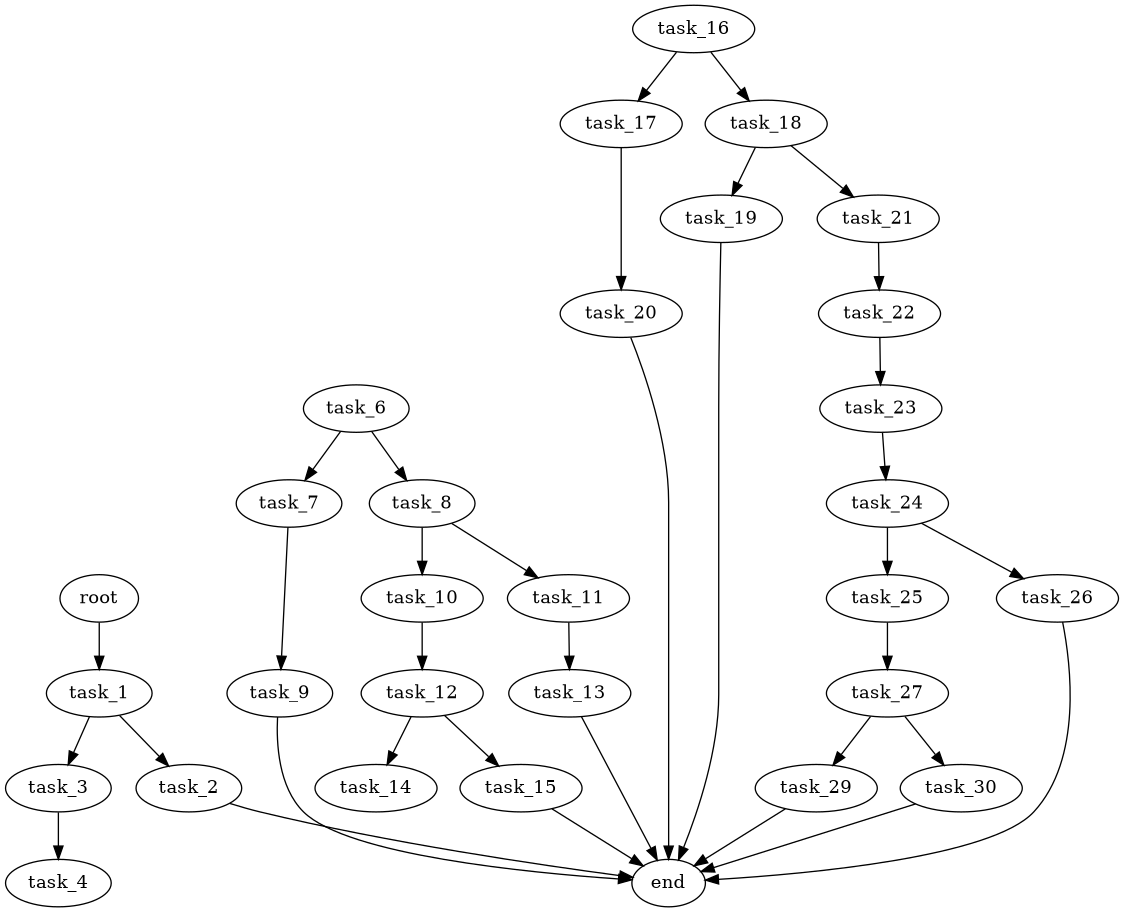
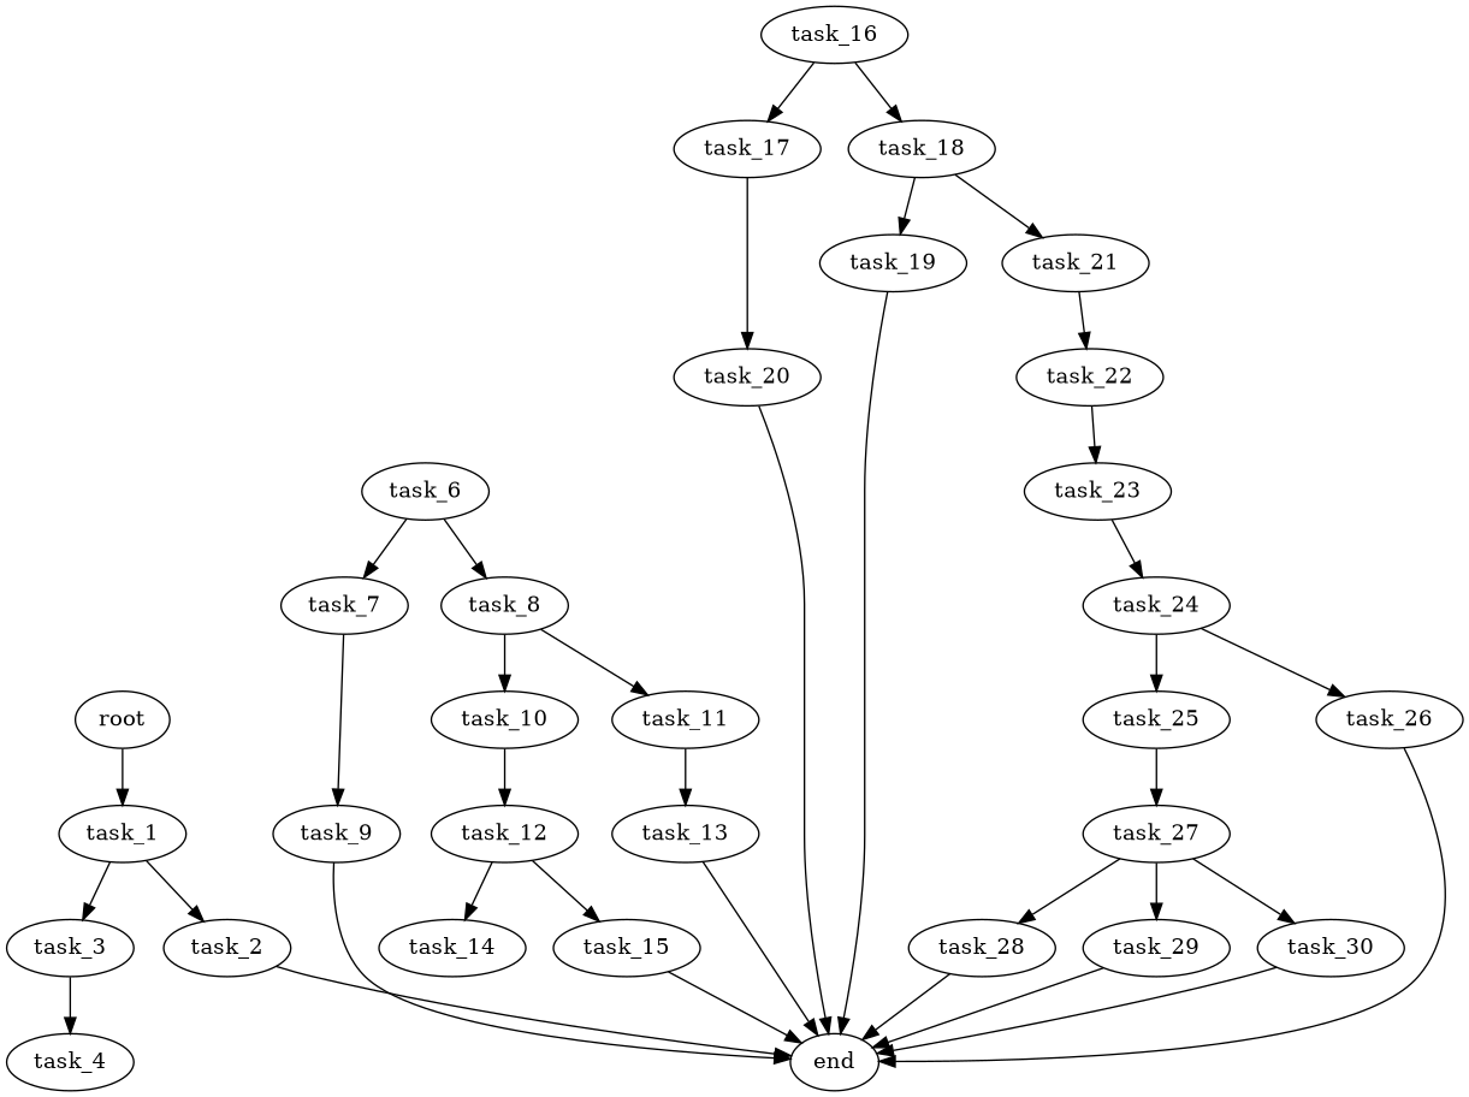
  digraph {
    root
    task_1
    task_2
    task_3
    end
    task_4
    task_6
    task_7
    task_8
    task_9
    task_10
    task_11
    task_12
    task_13
    task_14
    task_15
    task_16
    task_17
    task_18
    task_20
    task_19
    task_21
    task_22
    task_23
    task_24
    task_25
    task_26
    task_27
+   task_28
    task_29
    task_30
    root -> task_1
    task_1 -> task_2
    task_1 -> task_3
    task_2 -> end
    task_3 -> task_4
    task_6 -> task_7
    task_6 -> task_8
    task_7 -> task_9
    task_8 -> task_10
    task_8 -> task_11
    task_9 -> end
    task_10 -> task_12
    task_11 -> task_13
    task_12 -> task_14
    task_12 -> task_15
    task_13 -> end
    task_15 -> end
    task_16 -> task_17
    task_16 -> task_18
    task_17 -> task_20
    task_18 -> task_19
    task_18 -> task_21
    task_20 -> end
    task_19 -> end
    task_21 -> task_22
    task_22 -> task_23
    task_23 -> task_24
    task_24 -> task_25
    task_24 -> task_26
    task_25 -> task_27
    task_26 -> end
+   task_27 -> task_28
    task_27 -> task_29
    task_27 -> task_30
+   task_28 -> end
    task_29 -> end
    task_30 -> end
  }
